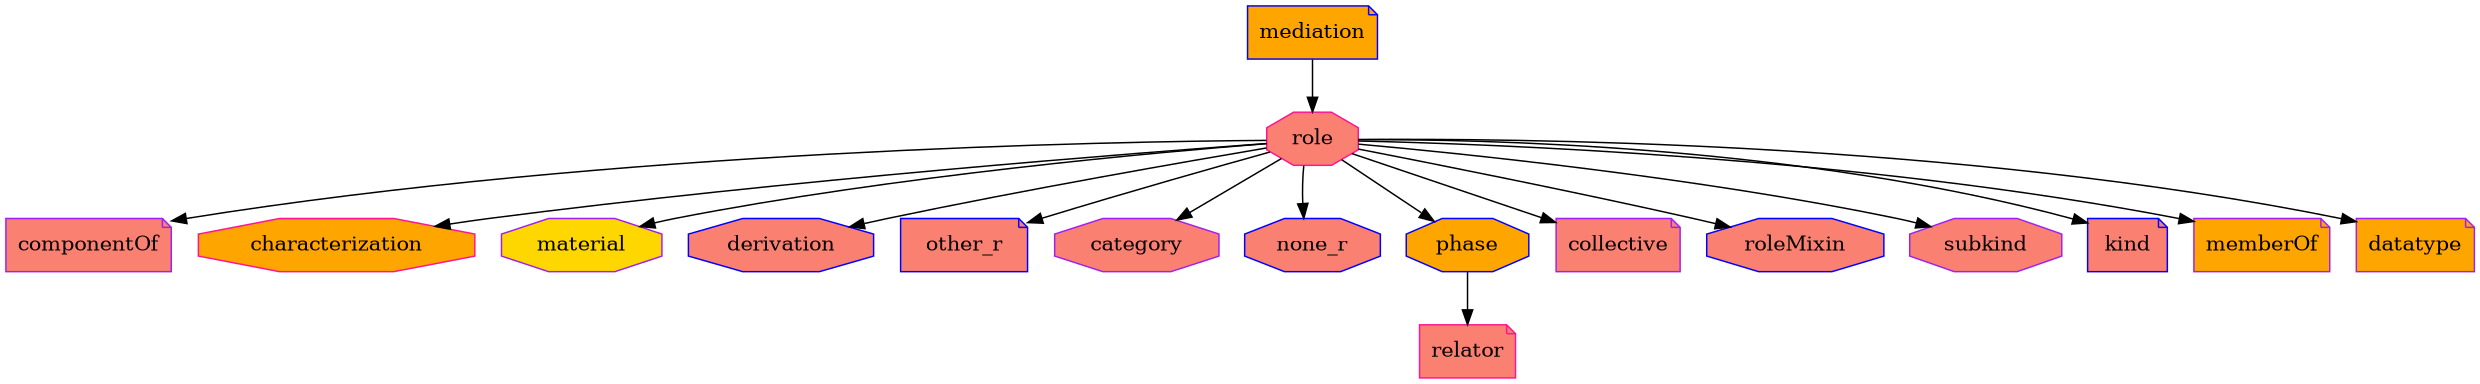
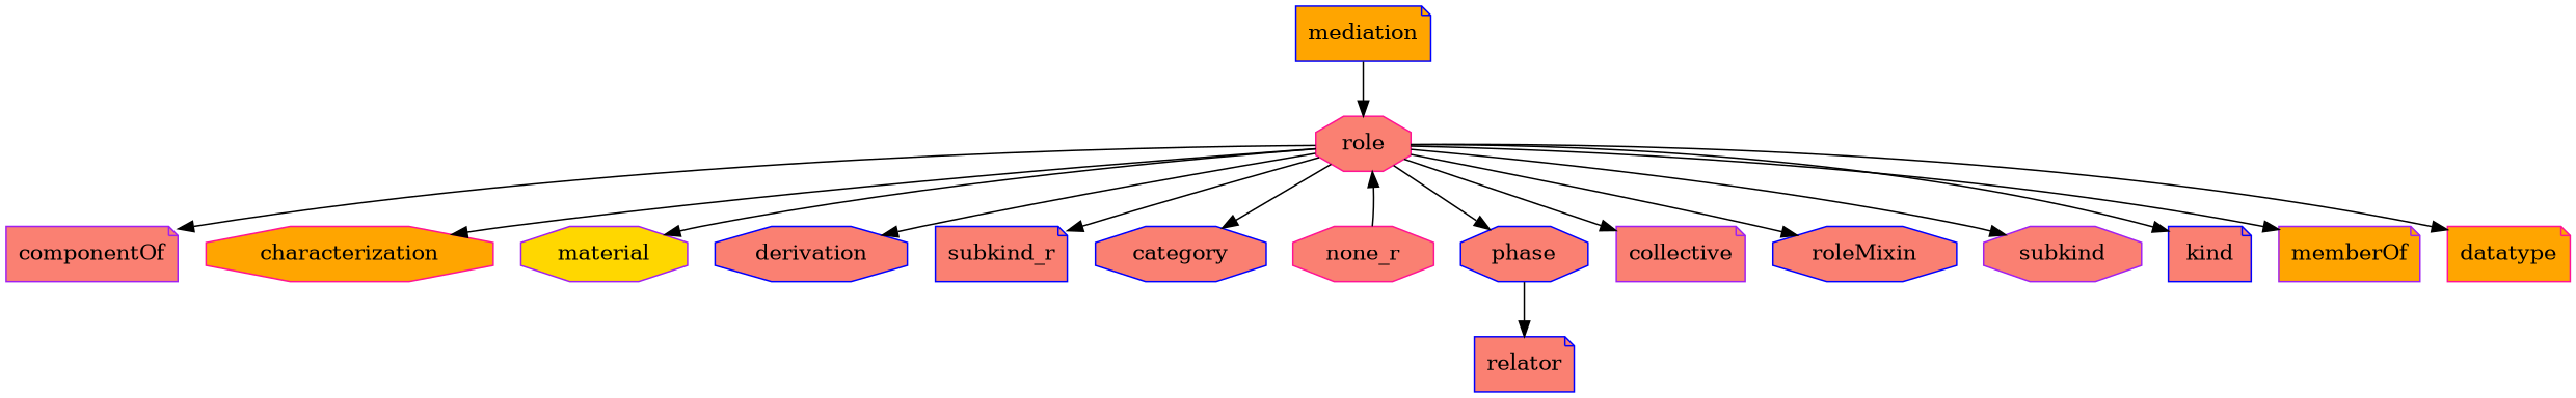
  strict digraph {
    node [color=blue fillcolor=salmon shape=octagon style=filled]
    mediation [fillcolor=orange shape=note]
    role [color=deeppink]
-   relator [color=deeppink shape=note]
+   relator [shape=note]
    componentOf [color=purple shape=note]
    characterization [color=deeppink fillcolor=orange]
    material [color=purple fillcolor=gold]
    derivation
-   other_r [shape=note]
-   category [color=purple]
-   none_r
-   phase [fillcolor=orange]
+   other_r [shape=note label=subkind_r]
+   category
+   none_r [color=deeppink]
+   phase
    collective [color=purple shape=note]
    roleMixin
    subkind [color=purple]
    kind [shape=note]
    memberOf [color=purple fillcolor=orange shape=note]
-   datatype [color=purple fillcolor=orange shape=note]
+   datatype [color=deeppink fillcolor=orange shape=note]
    mediation -> role
    role -> componentOf
    role -> characterization
    role -> material
    role -> derivation
    role -> other_r
    role -> category
-   role -> none_r
+   none_r -> role
    role -> phase
    role -> collective
    role -> roleMixin
    role -> subkind
    role -> kind
    role -> memberOf
    role -> datatype
    phase -> relator
  }
